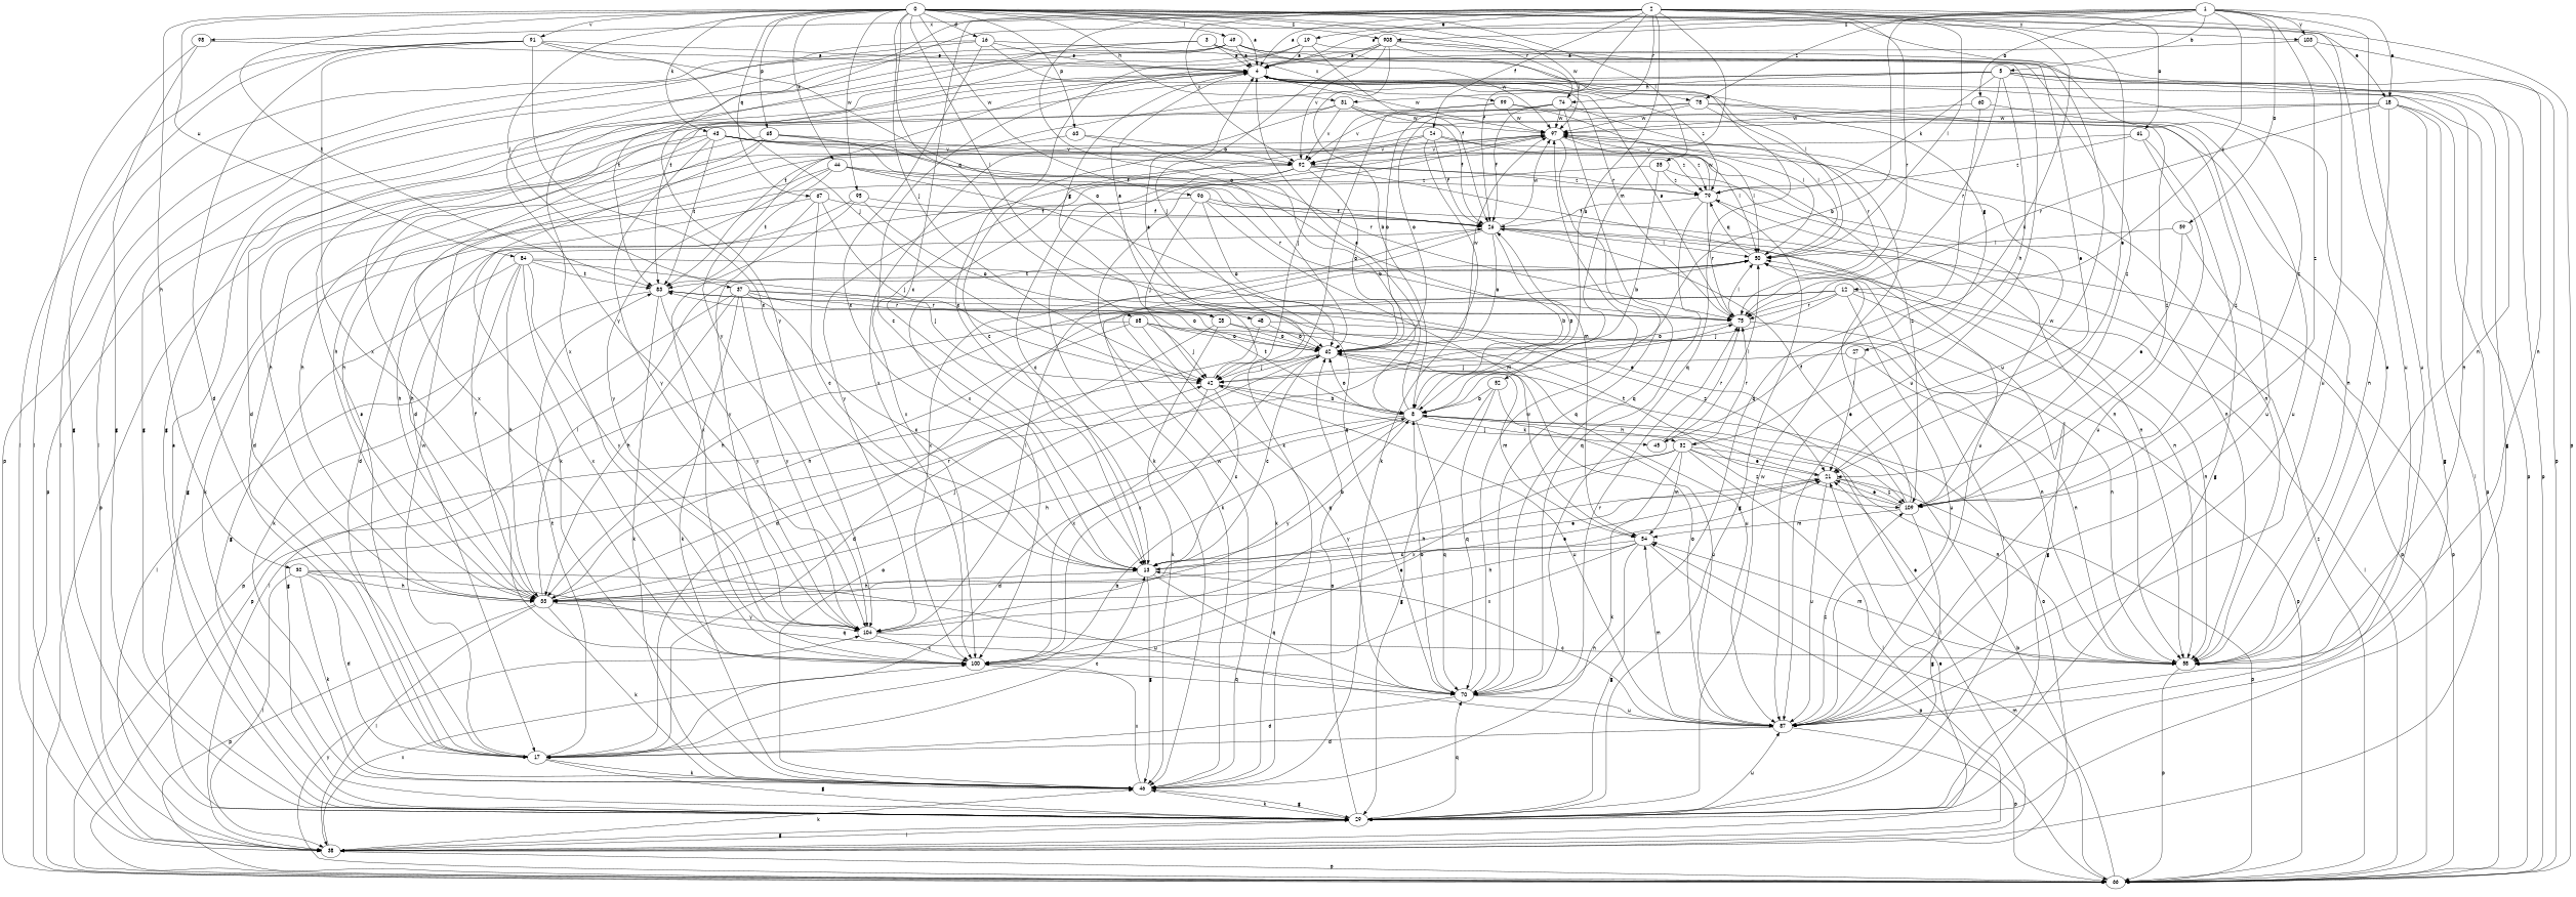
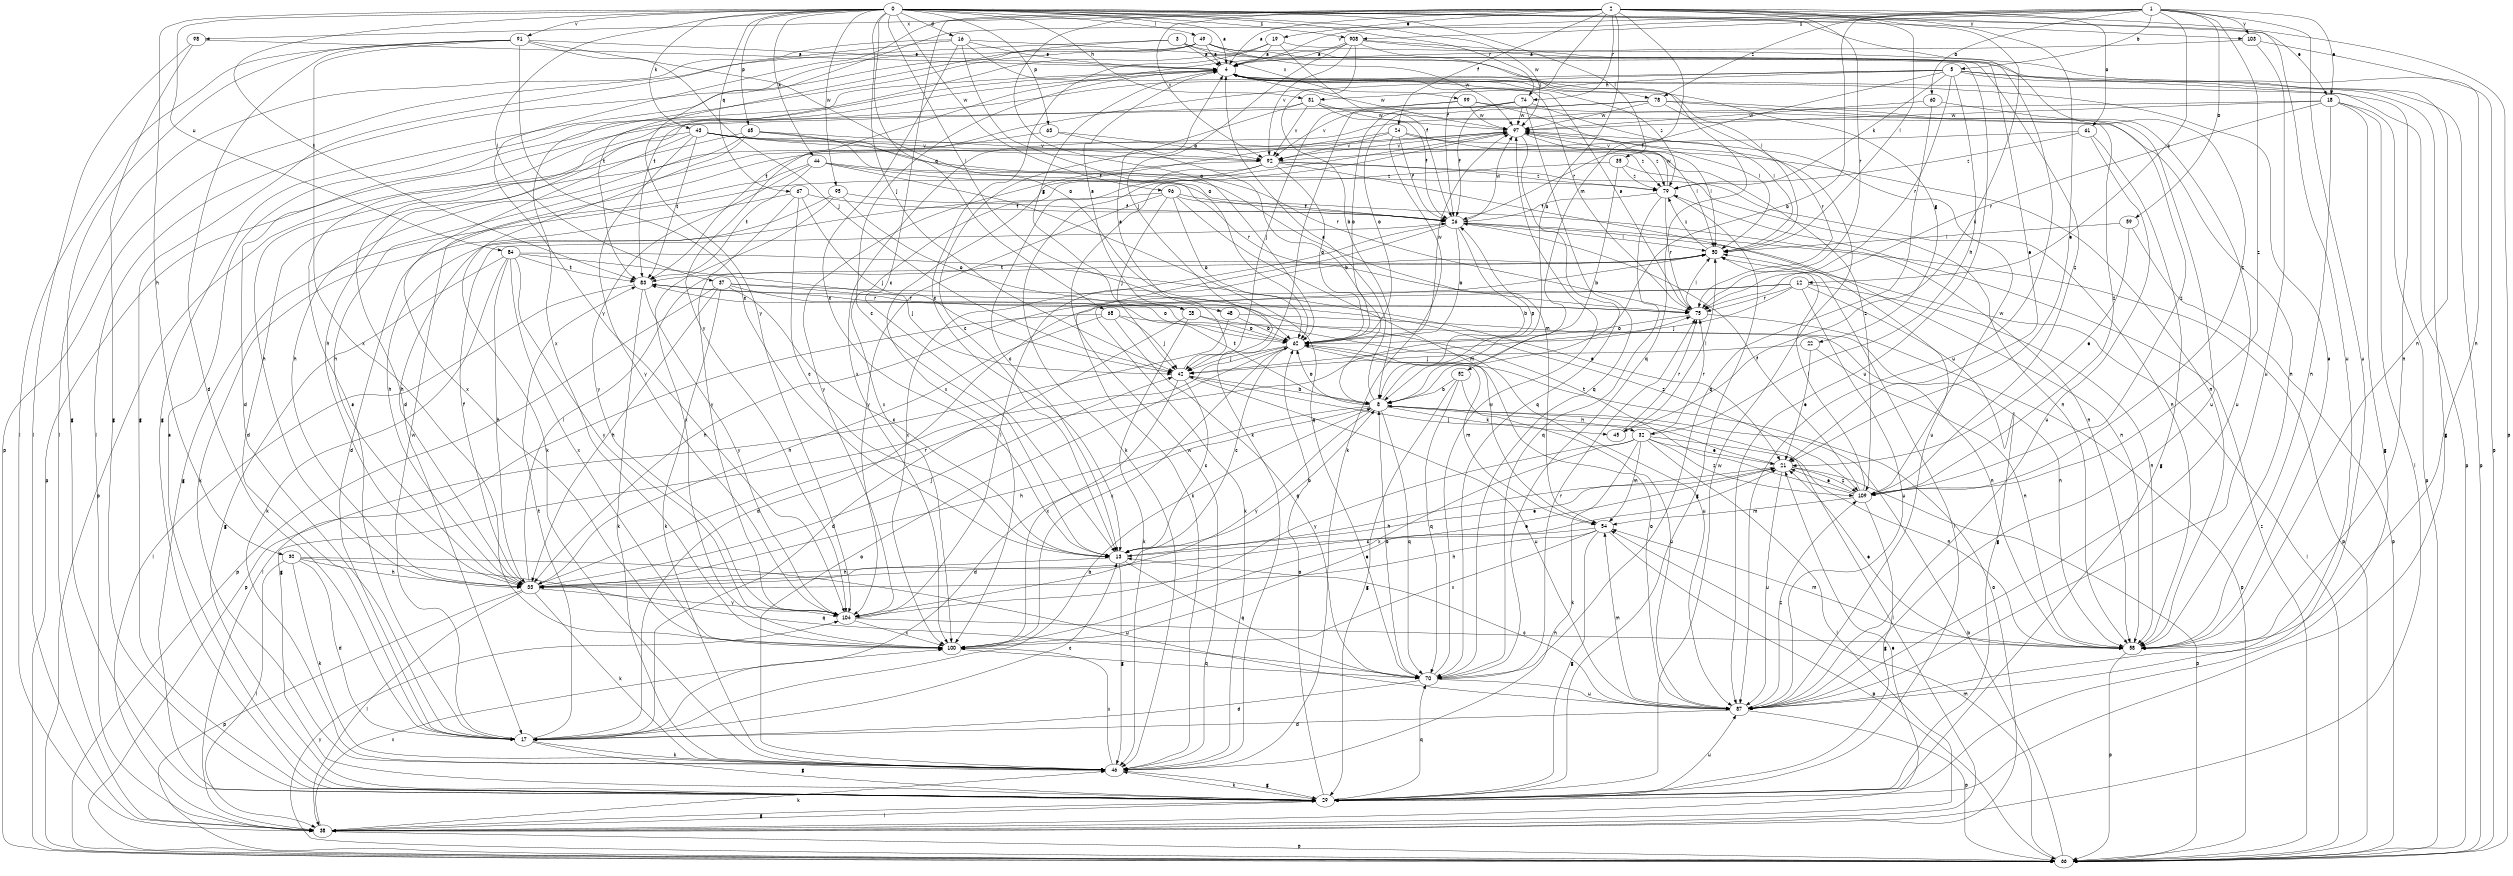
  strict digraph {
    fontname=Lato
    node [fontname=Lato]
    edge [fontname=Lato]
    0
    4
    16
    18
    30
    31
    35
    37
    42
    43
    44
    48
    49
    63
    65
    67
    68
    74
    83
    84
    87
    91
    95
    96
    97
    103
    n27 [label=908]
    78
    13
    66
    17
-   27
+   27 [label=22]
    28
    79
    62
    75
    29
    38
    100
    58
    33
    70
    46
    109
    26
    92
    8
    104
    54
    50
    21
    1
    5
    12
    59
    60
    32
    45
    2
    19
    24
    52
    61
    98
    3
    99
    0 -> 4 [label=a]
    0 -> 16 [label=d]
    0 -> 18 [label=e]
    0 -> 30 [label=h]
    0 -> 31 [label=h]
    0 -> 35 [label=i]
    0 -> 37 [label=i]
    0 -> 42 [label=j]
    0 -> 43 [label=k]
    0 -> 44 [label=k]
    0 -> 48 [label=l]
    0 -> 49 [label=l]
    0 -> 63 [label=p]
    0 -> 65 [label=p]
    0 -> 67 [label=q]
    0 -> 68 [label=q]
    0 -> 74 [label=r]
    0 -> 83 [label=t]
    0 -> 84 [label=u]
    0 -> 87 [label=u]
    0 -> 91 [label=v]
    0 -> 95 [label=w]
    0 -> 96 [label=w]
    0 -> 97 [label=w]
    0 -> 103 [label=y]
    0 -> n27 [label=z]
    4 -> 97 [label=w]
    4 -> 78 [label=s]
    4 -> 13 [label=c]
    4 -> 66 [label=p]
    4 -> 17 [label=d]
    4 -> 27 [label=g]
    4 -> 28 [label=g]
    4 -> 79 [label=s]
    16 -> 4 [label=a]
    16 -> 87 [label=u]
    16 -> 13 [label=c]
-   68 -> 62 [label=o]
+   16 -> 62 [label=o]
    16 -> 75 [label=r]
    16 -> 29 [label=g]
    16 -> 38 [label=i]
    18 -> 97 [label=w]
    18 -> 66 [label=p]
    18 -> 75 [label=r]
    18 -> 29 [label=g]
    18 -> 38 [label=i]
    18 -> 100 [label=x]
    18 -> 58 [label=n]
    30 -> 87 [label=u]
    30 -> 17 [label=d]
    30 -> 38 [label=i]
    30 -> 33 [label=h]
    30 -> 70 [label=q]
    30 -> 46 [label=k]
    31 -> 97 [label=w]
    31 -> 13 [label=c]
    31 -> 33 [label=h]
    31 -> 109 [label=z]
    31 -> 26 [label=f]
    31 -> 92 [label=v]
    35 -> 79 [label=s]
    35 -> 29 [label=g]
    35 -> 58 [label=n]
    35 -> 8 [label=b]
    37 -> 13 [label=c]
    37 -> 66 [label=p]
    37 -> 62 [label=o]
    37 -> 75 [label=r]
    37 -> 33 [label=h]
    37 -> 46 [label=k]
    37 -> 109 [label=z]
    42 -> 4 [label=a]
    42 -> 87 [label=u]
    42 -> 13 [label=c]
    42 -> 100 [label=x]
    42 -> 8 [label=b]
    43 -> 83 [label=t]
    43 -> 79 [label=s]
    43 -> 75 [label=r]
    43 -> 100 [label=x]
    43 -> 33 [label=h]
    43 -> 109 [label=z]
    43 -> 92 [label=v]
    43 -> 104 [label=y]
    44 -> 83 [label=t]
    44 -> 17 [label=d]
    44 -> 79 [label=s]
    44 -> 75 [label=r]
    44 -> 70 [label=q]
    44 -> 104 [label=y]
    48 -> 66 [label=p]
    48 -> 62 [label=o]
    48 -> 58 [label=n]
    49 -> 4 [label=a]
    49 -> 97 [label=w]
    49 -> 29 [label=g]
    49 -> 38 [label=i]
    49 -> 100 [label=x]
    49 -> 58 [label=n]
    49 -> 109 [label=z]
    63 -> 17 [label=d]
    63 -> 92 [label=o]
    63 -> 8 [label=b]
    65 -> 66 [label=p]
    65 -> 33 [label=h]
    65 -> 46 [label=k]
    65 -> 26 [label=f]
    65 -> 92 [label=v]
    65 -> 54 [label=m]
    67 -> 42 [label=j]
    67 -> 13 [label=c]
    67 -> 46 [label=k]
    67 -> 26 [label=f]
    67 -> 104 [label=y]
    68 -> 42 [label=j]
    68 -> 38 [label=i]
    68 -> 58 [label=n]
    68 -> 33 [label=h]
    68 -> 70 [label=q]
    74 -> 97 [label=w]
    74 -> 62 [label=o]
    74 -> 70 [label=q]
    74 -> 46 [label=k]
    74 -> 26 [label=f]
    74 -> 50 [label=l]
    83 -> 75 [label=r]
    83 -> 38 [label=i]
    83 -> 46 [label=k]
    83 -> 104 [label=y]
    84 -> 42 [label=j]
    84 -> 83 [label=t]
    84 -> 29 [label=g]
    84 -> 100 [label=x]
    84 -> 33 [label=h]
    84 -> 46 [label=k]
    84 -> 104 [label=y]
    84 -> 21 [label=e]
    87 -> 13 [label=c]
    87 -> 66 [label=p]
    87 -> 17 [label=d]
    87 -> 62 [label=o]
    87 -> 109 [label=z]
    87 -> 54 [label=m]
    91 -> 4 [label=a]
    91 -> 42 [label=j]
    91 -> 13 [label=c]
    91 -> 17 [label=d]
    91 -> 62 [label=o]
    91 -> 29 [label=g]
    91 -> 38 [label=i]
    91 -> 100 [label=x]
    95 -> 62 [label=o]
    95 -> 100 [label=x]
    95 -> 33 [label=h]
    95 -> 26 [label=f]
    96 -> 42 [label=j]
    96 -> 62 [label=o]
    96 -> 58 [label=n]
    96 -> 33 [label=h]
    96 -> 26 [label=f]
-   37 -> 104 [label=y]
+   96 -> 104 [label=y]
    96 -> 54 [label=m]
    97 -> 79 [label=s]
    97 -> 33 [label=h]
    97 -> 70 [label=q]
    97 -> 46 [label=k]
    97 -> 92 [label=v]
    97 -> 50 [label=l]
    103 -> 4 [label=a]
    103 -> 87 [label=u]
    103 -> 66 [label=p]
    n27 -> 4 [label=a]
    n27 -> 42 [label=j]
    n27 -> 70 [label=q]
    n27 -> 109 [label=z]
    n27 -> 92 [label=v]
    n27 -> 8 [label=b]
    n27 -> 104 [label=y]
    n27 -> 21 [label=e]
    78 -> 87 [label=u]
    78 -> 97 [label=w]
    78 -> 62 [label=o]
    78 -> 75 [label=r]
    78 -> 109 [label=z]
    78 -> 92 [label=v]
    13 -> 33 [label=h]
    13 -> 70 [label=q]
    13 -> 46 [label=g]
    13 -> 8 [label=b]
    13 -> 21 [label=e]
    66 -> 79 [label=s]
    66 -> 8 [label=b]
    66 -> 104 [label=y]
    66 -> 54 [label=m]
    66 -> 50 [label=l]
    17 -> 4 [label=a]
    17 -> 83 [label=t]
    17 -> 97 [label=w]
    17 -> 13 [label=c]
    17 -> 29 [label=g]
    17 -> 46 [label=k]
    17 -> 8 [label=b]
    27 -> 42 [label=j]
    27 -> 58 [label=n]
    27 -> 21 [label=e]
    28 -> 4 [label=a]
    28 -> 87 [label=u]
    28 -> 17 [label=d]
    28 -> 62 [label=o]
    28 -> 46 [label=k]
    79 -> 97 [label=w]
    79 -> 75 [label=r]
    79 -> 29 [label=g]
    79 -> 70 [label=q]
    79 -> 26 [label=f]
    62 -> 42 [label=j]
    62 -> 97 [label=w]
    62 -> 13 [label=c]
    62 -> 29 [label=g]
    62 -> 100 [label=x]
    62 -> 54 [label=m]
    75 -> 4 [label=a]
    75 -> 66 [label=p]
    75 -> 62 [label=o]
    75 -> 50 [label=l]
    29 -> 4 [label=a]
    29 -> 87 [label=u]
    29 -> 97 [label=w]
    29 -> 62 [label=o]
    29 -> 38 [label=i]
    29 -> 70 [label=q]
    29 -> 46 [label=k]
    29 -> 50 [label=l]
    38 -> 66 [label=p]
    38 -> 62 [label=o]
    38 -> 29 [label=g]
    38 -> 100 [label=x]
    38 -> 46 [label=k]
    38 -> 21 [label=e]
    100 -> 70 [label=q]
    100 -> 21 [label=e]
    58 -> 4 [label=a]
    58 -> 66 [label=p]
    58 -> 54 [label=m]
    58 -> 21 [label=e]
    33 -> 42 [label=j]
    33 -> 66 [label=p]
    33 -> 75 [label=r]
    33 -> 38 [label=i]
    33 -> 46 [label=k]
    33 -> 26 [label=f]
    33 -> 104 [label=y]
    33 -> 50 [label=l]
    33 -> 21 [label=e]
    70 -> 87 [label=u]
    70 -> 97 [label=w]
    70 -> 17 [label=d]
    70 -> 75 [label=r]
    70 -> 8 [label=b]
    46 -> 97 [label=w]
    46 -> 62 [label=o]
    46 -> 29 [label=g]
    46 -> 100 [label=x]
    109 -> 83 [label=t]
    109 -> 97 [label=w]
    109 -> 29 [label=g]
    109 -> 26 [label=f]
    109 -> 54 [label=m]
    109 -> 50 [label=l]
    109 -> 21 [label=e]
    26 -> 97 [label=w]
    26 -> 66 [label=p]
    26 -> 62 [label=o]
    26 -> 100 [label=x]
    26 -> 58 [label=n]
    26 -> 46 [label=k]
    26 -> 8 [label=b]
    26 -> 50 [label=l]
    92 -> 87 [label=u]
    92 -> 13 [label=c]
    92 -> 79 [label=s]
    92 -> 62 [label=o]
    92 -> 100 [label=x]
    92 -> 58 [label=n]
    92 -> 104 [label=y]
    8 -> 4 [label=a]
    8 -> 83 [label=t]
    8 -> 17 [label=d]
    8 -> 62 [label=o]
    8 -> 38 [label=i]
    8 -> 33 [label=h]
    8 -> 70 [label=q]
    8 -> 26 [label=p]
    8 -> 104 [label=y]
    8 -> 32 [label=h]
    8 -> 45 [label=k]
    104 -> 100 [label=x]
    104 -> 58 [label=n]
    104 -> 50 [label=l]
    54 -> 13 [label=c]
    54 -> 66 [label=p]
    54 -> 29 [label=g]
    54 -> 100 [label=x]
    54 -> 33 [label=h]
    50 -> 83 [label=t]
-   50 -> 79 [label=q]
+   50 -> 79 [label=s]
    50 -> 46 [label=k]
    21 -> 42 [label=j]
    21 -> 87 [label=u]
    21 -> 66 [label=p]
    21 -> 33 [label=h]
    21 -> 109 [label=z]
-   1 -> 4 [label=a]
+   1 -> 4 [label=v]
    1 -> 18 [label=e]
    1 -> 87 [label=u]
    1 -> 103 [label=y]
    1 -> n27 [label=z]
    1 -> 78 [label=s]
    1 -> 109 [label=z]
    1 -> 8 [label=b]
    1 -> 104 [label=y]
    1 -> 5 [label=b]
    1 -> 12 [label=c]
    1 -> 59 [label=o]
    1 -> 60 [label=o]
    5 -> 31 [label=h]
    5 -> 83 [label=t]
    5 -> 66 [label=p]
    5 -> 17 [label=d]
    5 -> 79 [label=k]
    5 -> 75 [label=r]
    5 -> 29 [label=g]
    5 -> 58 [label=n]
+   5 -> 26 [label=f]
    5 -> 32 [label=h]
    12 -> 42 [label=j]
    12 -> 87 [label=u]
    12 -> 17 [label=d]
    12 -> 75 [label=r]
    12 -> 29 [label=g]
    12 -> 58 [label=n]
    12 -> 33 [label=h]
    59 -> 66 [label=p]
    59 -> 50 [label=l]
    59 -> 21 [label=e]
    60 -> 87 [label=u]
    60 -> 97 [label=w]
    60 -> 70 [label=q]
    32 -> 75 [label=r]
    32 -> 38 [label=i]
    32 -> 100 [label=x]
    32 -> 58 [label=n]
    32 -> 46 [label=k]
    32 -> 109 [label=z]
    32 -> 104 [label=y]
    32 -> 54 [label=m]
    32 -> 21 [label=e]
    45 -> 75 [label=r]
    45 -> 50 [label=l]
    2 -> 4 [label=a]
    2 -> 74 [label=r]
    2 -> 87 [label=u]
    2 -> 13 [label=c]
    2 -> 66 [label=p]
    2 -> 62 [label=o]
    2 -> 75 [label=r]
    2 -> 26 [label=f]
    2 -> 92 [label=v]
    2 -> 8 [label=b]
    2 -> 104 [label=y]
    2 -> 50 [label=l]
    2 -> 21 [label=e]
    2 -> 45 [label=k]
    2 -> 19 [label=e]
    2 -> 24 [label=f]
    2 -> 52 [label=m]
    2 -> 61 [label=o]
    2 -> 98 [label=x]
    19 -> 4 [label=a]
    19 -> 83 [label=t]
    19 -> 13 [label=c]
    19 -> 58 [label=n]
    19 -> 26 [label=f]
    24 -> 100 [label=x]
    24 -> 58 [label=n]
    24 -> 46 [label=k]
    24 -> 26 [label=f]
    24 -> 92 [label=v]
    24 -> 50 [label=l]
    52 -> 87 [label=u]
    52 -> 29 [label=g]
    52 -> 70 [label=q]
    52 -> 8 [label=b]
    61 -> 87 [label=u]
    61 -> 79 [label=s]
    61 -> 29 [label=g]
    61 -> 92 [label=v]
    98 -> 4 [label=a]
    98 -> 29 [label=g]
    98 -> 38 [label=i]
    3 -> 4 [label=a]
    3 -> 83 [label=t]
    3 -> 66 [label=p]
    3 -> 50 [label=l]
    3 -> 99 [label=x]
    99 -> 42 [label=j]
    99 -> 97 [label=w]
    99 -> 66 [label=p]
    99 -> 58 [label=n]
    99 -> 50 [label=l]
  }
